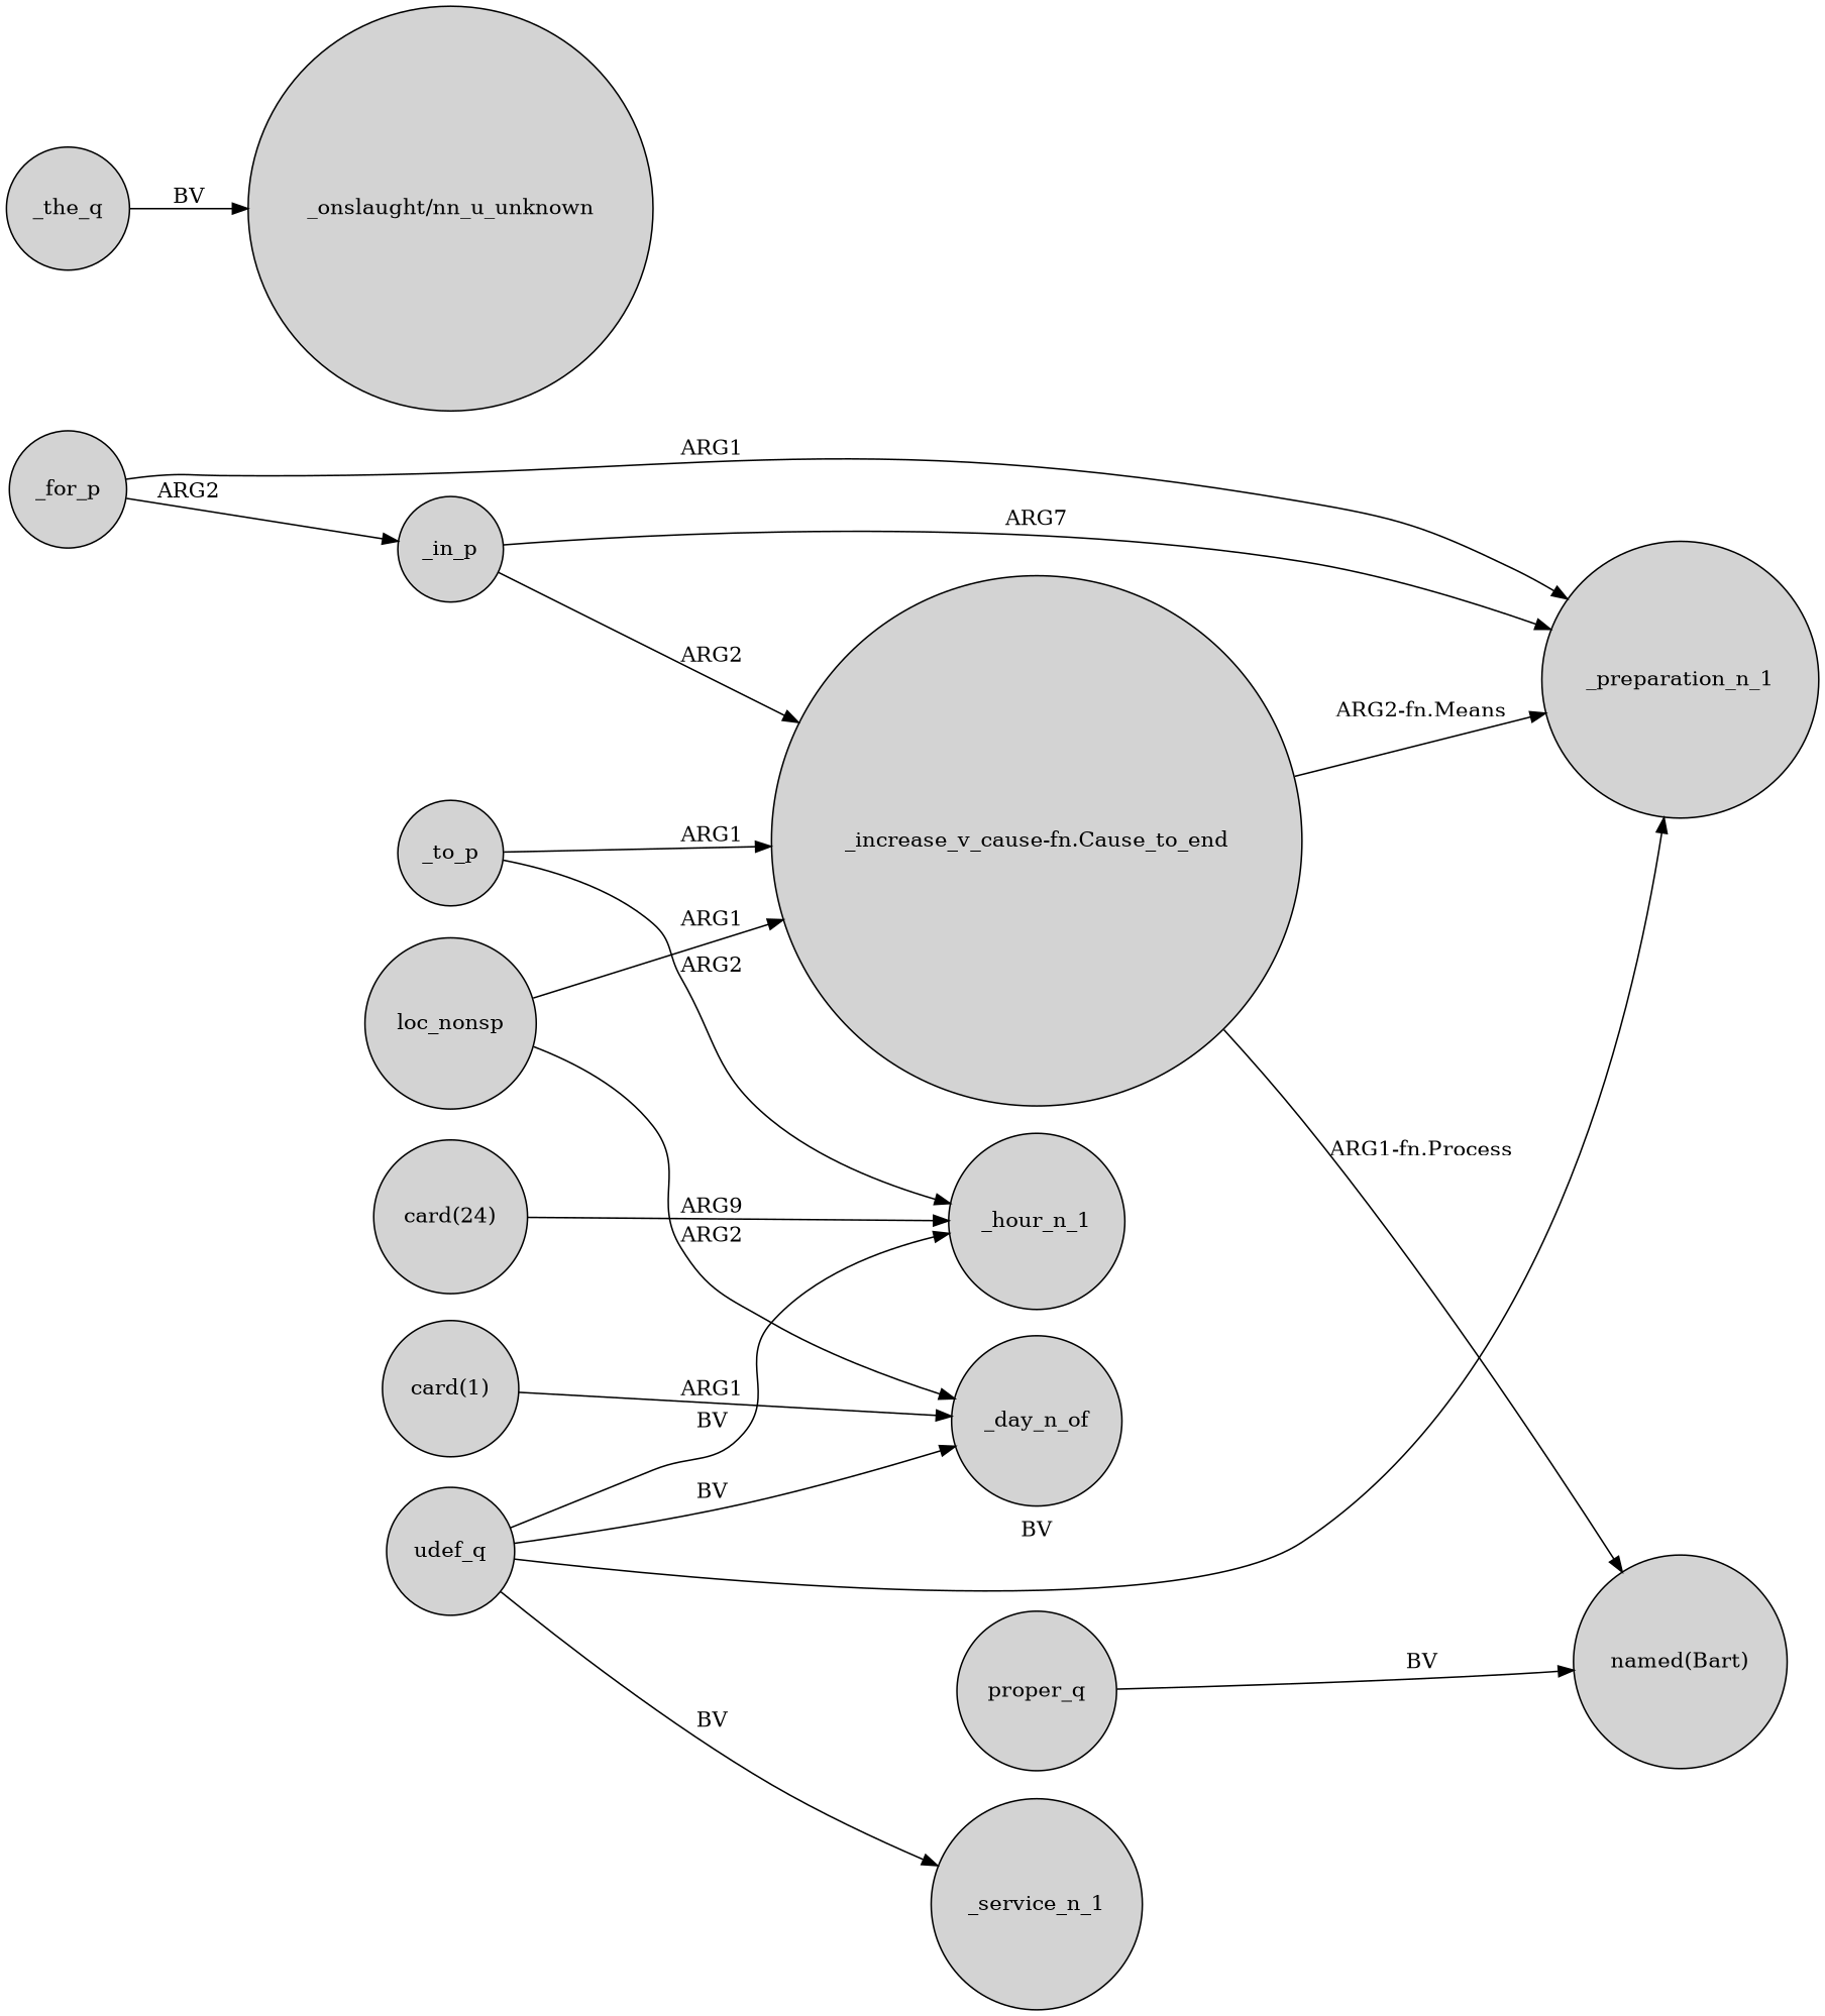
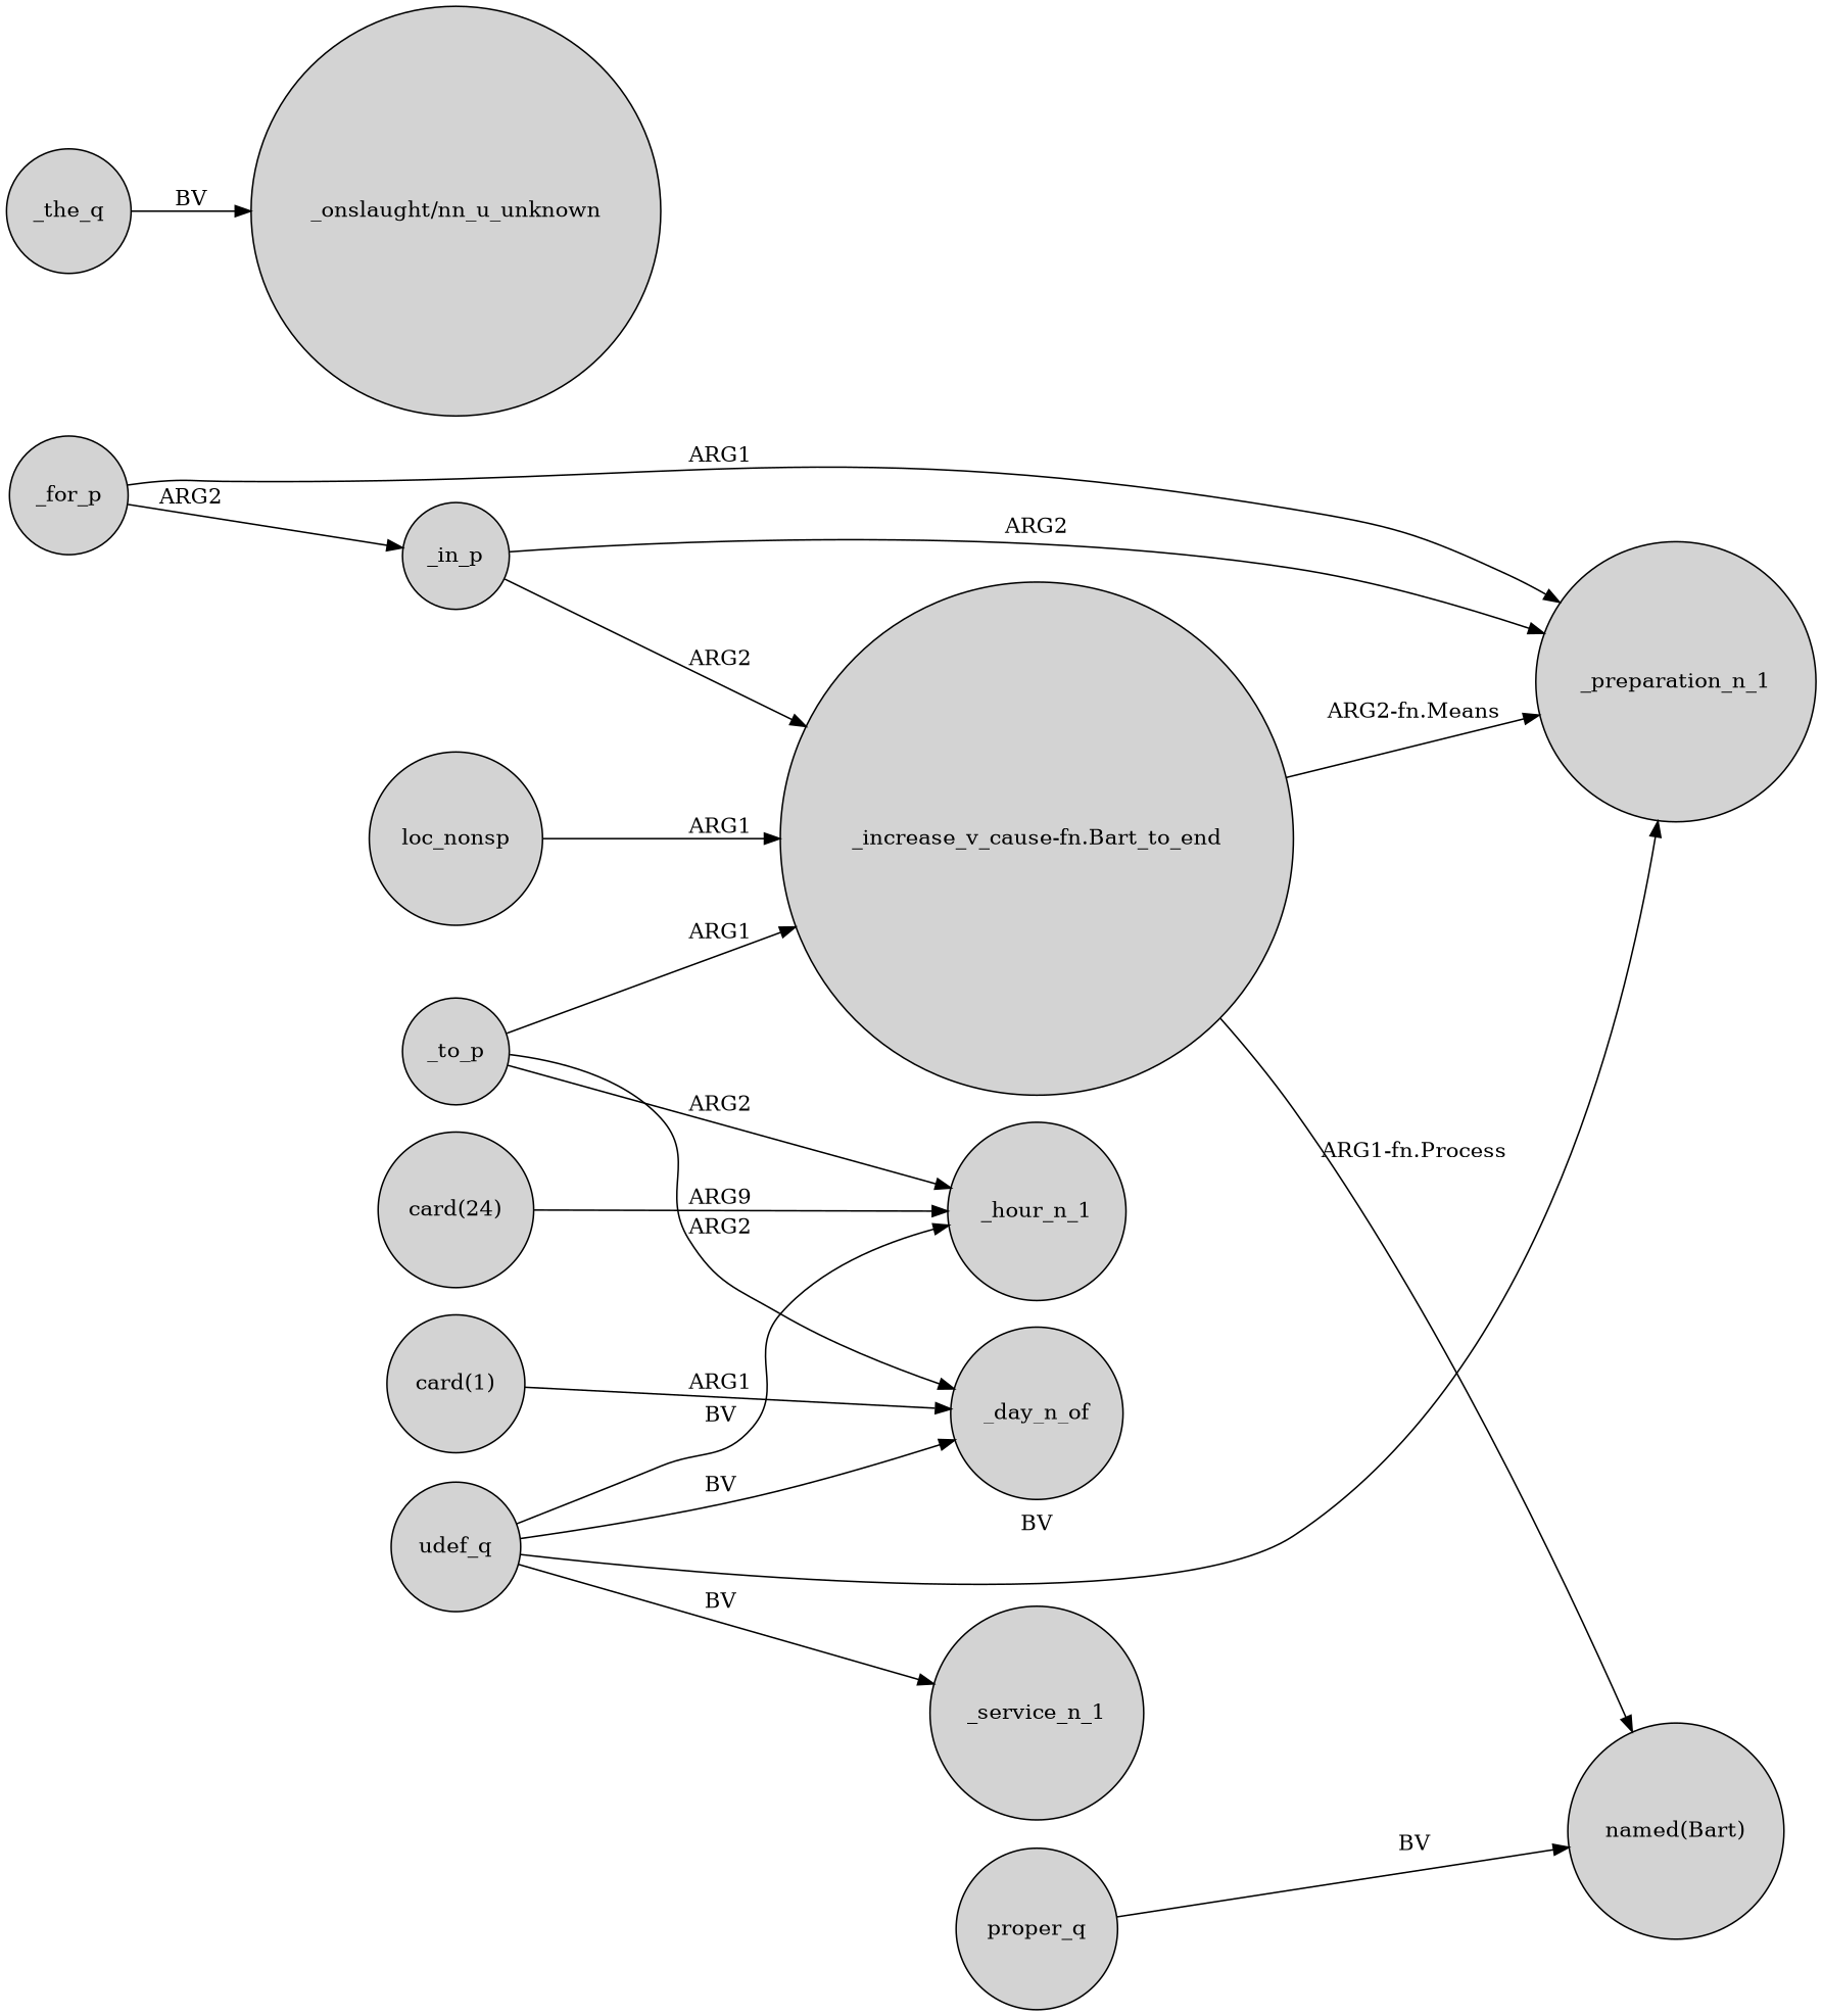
  digraph {
    rankdir=LR
    node [shape=circle style=filled]
    _for_p
    _preparation_n_1
    _in_p
-   "_increase_v_cause-fn.Cause_to_end"
+   "_increase_v_cause-fn.Cause_to_end" [label="_increase_v_cause-fn.Bart_to_end"]
    "named(Bart)"
    "card(24)"
    _hour_n_1
    udef_q
    _service_n_1
    _day_n_of
    _the_q
    "_onslaught/nn_u_unknown"
    _to_p
    loc_nonsp
    proper_q
    "card(1)"
    _for_p -> _preparation_n_1 [label=ARG1]
    _for_p -> _in_p [label=ARG2]
-   _in_p -> _preparation_n_1 [label=ARG7]
+   _in_p -> _preparation_n_1 [label=ARG2]
    _in_p -> "_increase_v_cause-fn.Cause_to_end" [label=ARG2]
    "_increase_v_cause-fn.Cause_to_end" -> _preparation_n_1 [label="ARG2-fn.Means"]
    "_increase_v_cause-fn.Cause_to_end" -> "named(Bart)" [label="ARG1-fn.Process"]
    "card(24)" -> _hour_n_1 [label=ARG9]
    udef_q -> _preparation_n_1 [label=BV]
    udef_q -> _hour_n_1 [label=BV]
    udef_q -> _service_n_1 [label=BV]
    udef_q -> _day_n_of [label=BV]
    _the_q -> "_onslaught/nn_u_unknown" [label=BV]
    _to_p -> "_increase_v_cause-fn.Cause_to_end" [label=ARG1]
    _to_p -> _hour_n_1 [label=ARG2]
    loc_nonsp -> "_increase_v_cause-fn.Cause_to_end" [label=ARG1]
-   loc_nonsp -> _day_n_of [label=ARG2]
+   _to_p -> _day_n_of [label=ARG2]
    proper_q -> "named(Bart)" [label=BV]
    "card(1)" -> _day_n_of [label=ARG1]
  }
